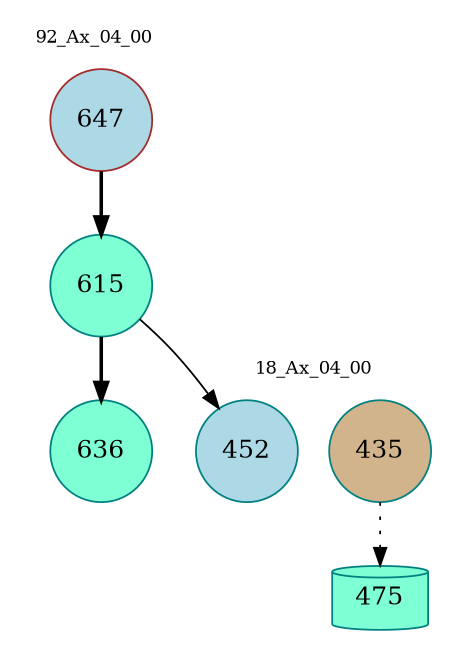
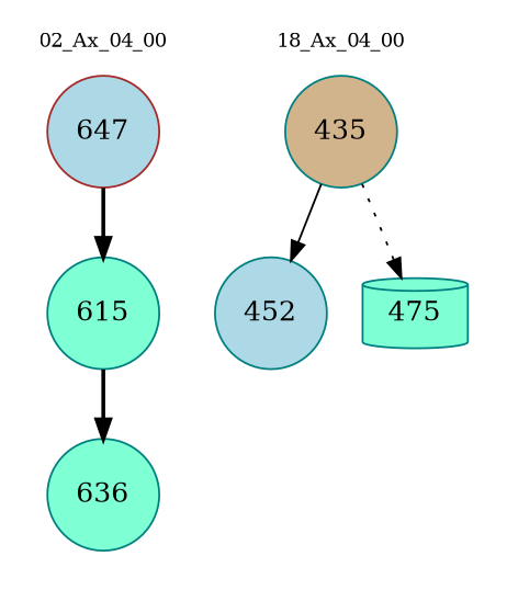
  digraph {
    node [color=teal fillcolor=aquamarine shape=circle style=filled]
    edge [arrowhead=normal color=black style=bold]
    n1 [color=brown fillcolor=lightblue label=647]
    n2 [label=615]
    n3 [label=636]
    n4 [fillcolor=tan label=435]
    n5 [fillcolor=lightblue label=452]
    n6 [label=475 shape=cylinder]
    subgraph cluster_1 {
      color=white
      fontsize=10
-     label="92_Ax_04_00"
+     label="02_Ax_04_00"
      n1
      n2
      n3
    }
    subgraph cluster_2 {
      color=white
      fontsize=10
      label="18_Ax_04_00"
      n4
      n5
      n6
    }
    n1 -> n2
    n2 -> n3
-   n2 -> n5 [style=solid]
+   n4 -> n5 [style=solid]
    n4 -> n6 [style=dotted]
  }
